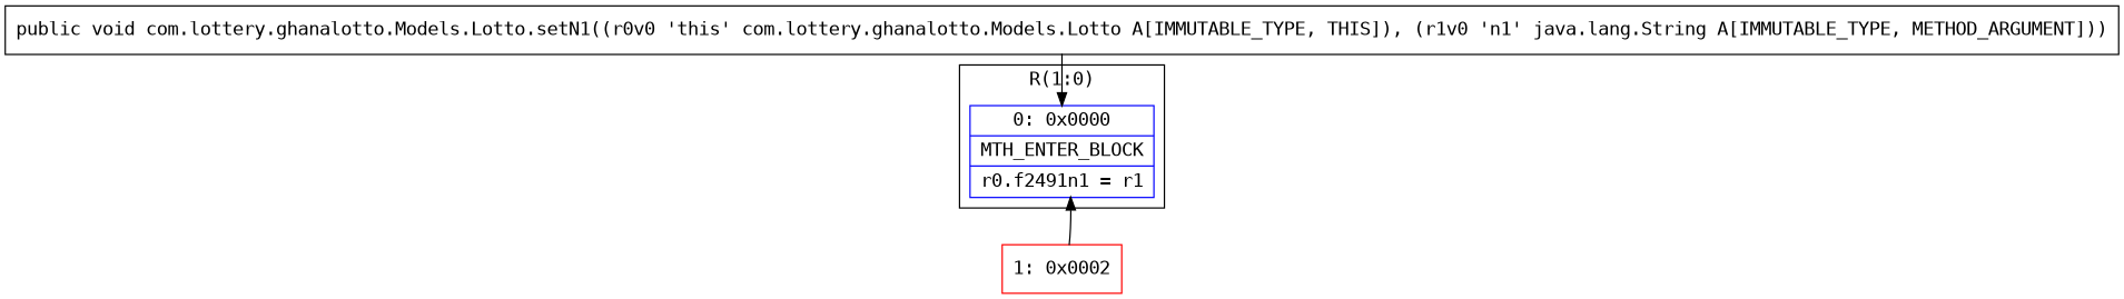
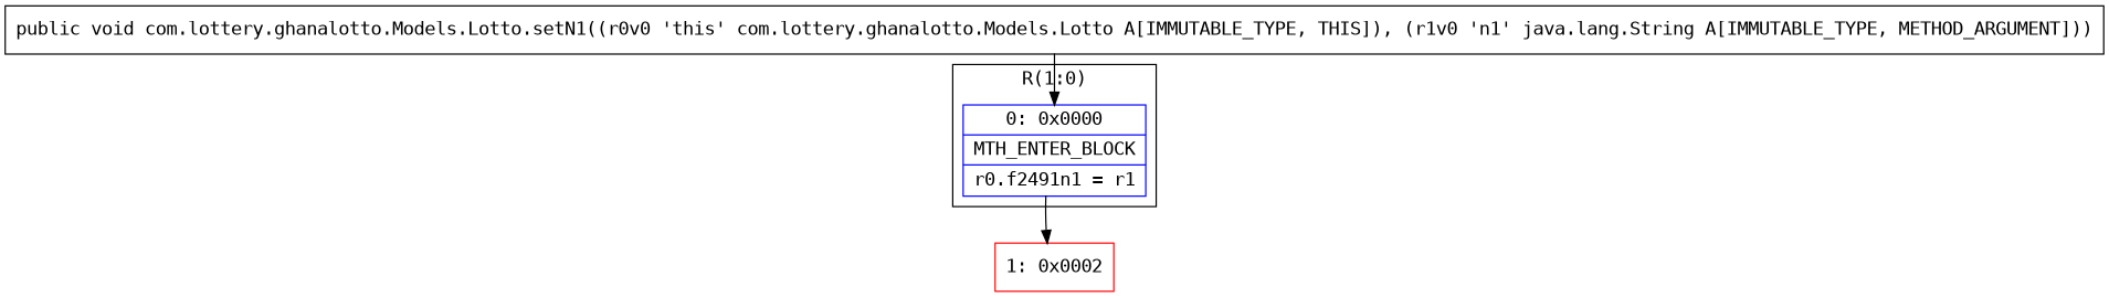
  digraph {
    fontname="DejaVu Sans Mono"
    node [shape=record fontname="DejaVu Sans Mono"]
    edge [fontname="DejaVu Sans Mono"]
    n1 [color=blue label="{0\:\ 0x0000|MTH_ENTER_BLOCK\l|r0.f2491n1 = r1\l}"]
    n2 [color=red label="{1\:\ 0x0002}"]
    n3 [label="{public void com.lottery.ghanalotto.Models.Lotto.setN1((r0v0 'this' com.lottery.ghanalotto.Models.Lotto A[IMMUTABLE_TYPE, THIS]), (r1v0 'n1' java.lang.String A[IMMUTABLE_TYPE, METHOD_ARGUMENT])) }"]
    subgraph cluster_1 {
      label="R(1:0)"
      n1
    }
-   n2 -> n1
+   n1 -> n2
    n3 -> n1
  }
